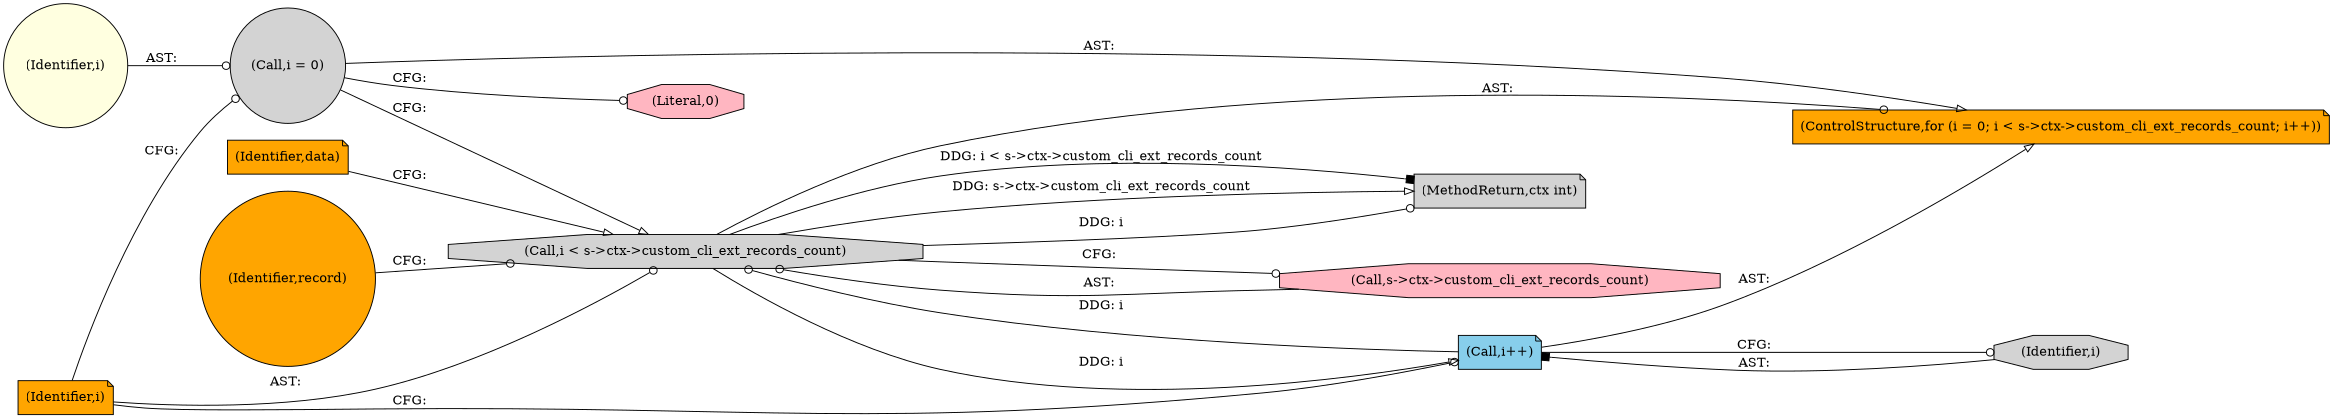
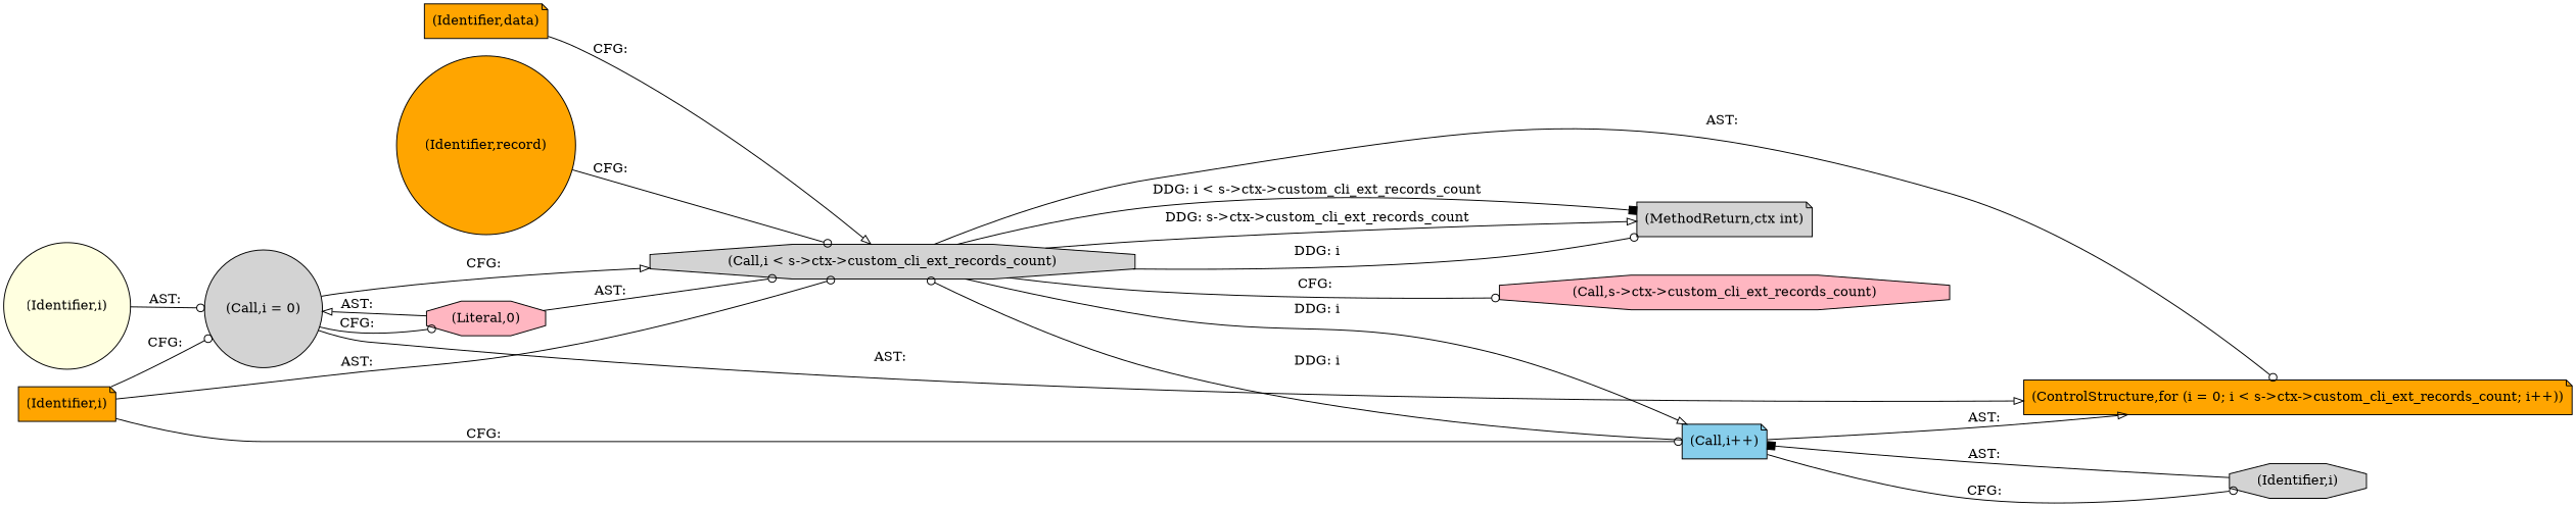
  digraph {
    rankdir=LR
    node [fillcolor=lightgrey shape=note style=filled]
    edge [arrowhead=odot]
    n1 [label="(Call,i < s->ctx->custom_cli_ext_records_count)" shape=octagon]
    n2 [fillcolor=skyblue label="(Call,i++)"]
    n3 [fillcolor=orange label="(ControlStructure,for (i = 0; i < s->ctx->custom_cli_ext_records_count; i++))"]
    n4 [fillcolor=lightpink label="(Call,s->ctx->custom_cli_ext_records_count)" shape=octagon]
    n5 [label="(MethodReturn,ctx int)"]
    n6 [label="(Identifier,i)" shape=octagon]
    n7 [label="(Call,i = 0)" shape=circle]
    n8 [fillcolor=lightpink label="(Literal,0)" shape=octagon]
    n9 [fillcolor=orange label="(Identifier,record)" shape=circle]
    n10 [fillcolor=orange label="(Identifier,i)"]
    n11 [fillcolor=orange label="(Identifier,data)"]
    n12 [fillcolor=lightyellow label="(Identifier,i)" shape=circle]
    n1 -> n2 [arrowhead=onormal label="DDG: i"]
    n1 -> n3 [label="AST: "]
    n1 -> n4 [label="CFG: "]
    n1 -> n5 [arrowhead=onormal label="DDG: s->ctx->custom_cli_ext_records_count"]
    n1 -> n5 [label="DDG: i"]
    n1 -> n5 [arrowhead=box label="DDG: i < s->ctx->custom_cli_ext_records_count"]
    n2 -> n1 [label="DDG: i"]
    n2 -> n3 [arrowhead=onormal label="AST: "]
    n2 -> n6 [label="CFG: "]
-   n4 -> n1 [label="AST: "]
+   n8 -> n1 [label="AST: "]
    n6 -> n2 [arrowhead=box label="AST: "]
    n7 -> n1 [arrowhead=onormal label="CFG: "]
    n7 -> n3 [arrowhead=onormal label="AST: "]
    n7 -> n8 [label="CFG: "]
+   n8 -> n7 [arrowhead=onormal label="AST: "]
    n9 -> n1 [label="CFG: "]
    n10 -> n1 [label="AST: "]
    n10 -> n2 [label="CFG: "]
    n10 -> n7 [label="CFG: "]
    n11 -> n1 [arrowhead=onormal label="CFG: "]
    n12 -> n7 [label="AST: "]
  }
